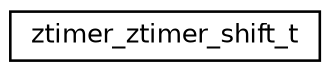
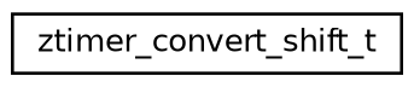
  digraph {
    rankdir=LR
-   n1 [color=black fillcolor=white fontname=Helvetica fontsize=10 height=0.2 label=ztimer_ztimer_shift_t shape=record style=filled width=0.4]
+   n1 [color=black fillcolor=white fontname=Helvetica fontsize=10 height=0.2 label=ztimer_convert_shift_t shape=record style=filled width=0.4]
  }
